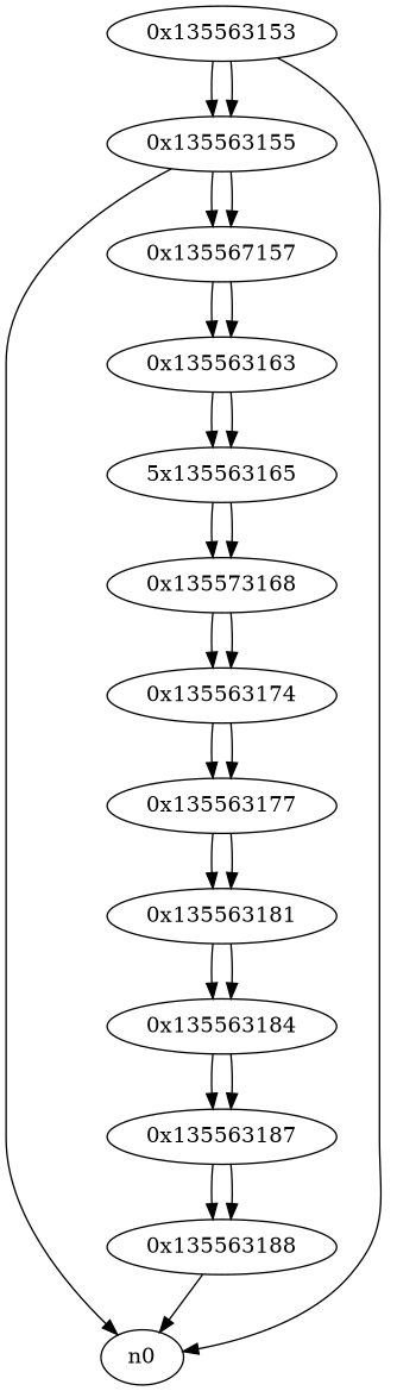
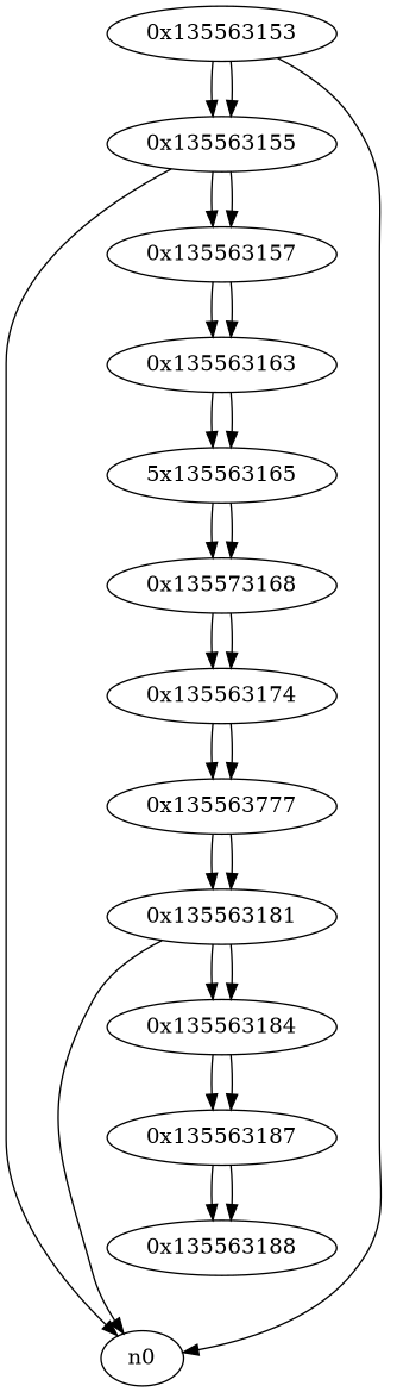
  digraph {
    n1 [label="0x135563153"]
    n2 [label="0x135563155"]
    n0
-   n3 [label="0x135567157"]
+   n3 [label="0x135563157"]
    n4 [label="0x135563163"]
    n5 [label="5x135563165"]
    n6 [label="0x135573168"]
    n7 [label="0x135563174"]
-   n8 [label="0x135563177"]
+   n8 [label="0x135563777"]
    n9 [label="0x135563181"]
    n10 [label="0x135563184"]
    n11 [label="0x135563187"]
    n12 [label="0x135563188"]
    n1 -> n2
    n1 -> n2
    n1 -> n0
    n2 -> n0
    n2 -> n3
    n2 -> n3
    n3 -> n4
    n3 -> n4
    n4 -> n5
    n4 -> n5
    n5 -> n6
    n5 -> n6
    n6 -> n7
    n6 -> n7
    n7 -> n8
    n7 -> n8
    n8 -> n9
    n8 -> n9
    n9 -> n10
    n9 -> n10
    n10 -> n11
    n10 -> n11
    n11 -> n12
    n11 -> n12
-   n12 -> n0
+   n9 -> n0
  }
